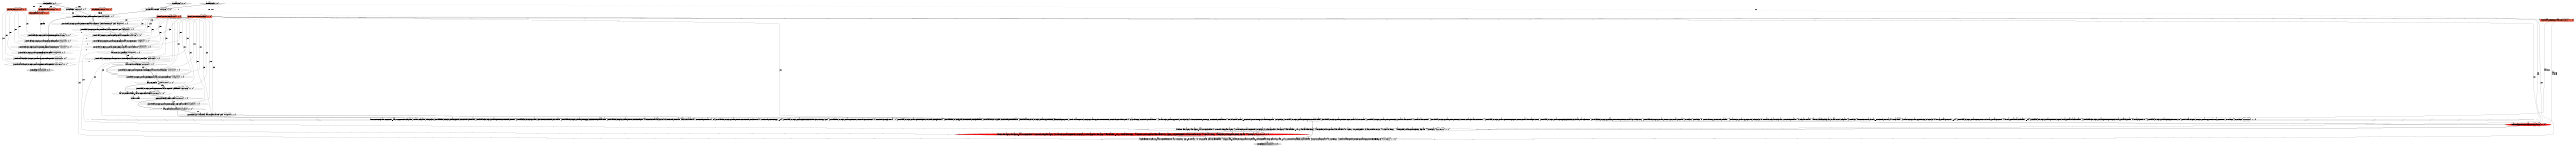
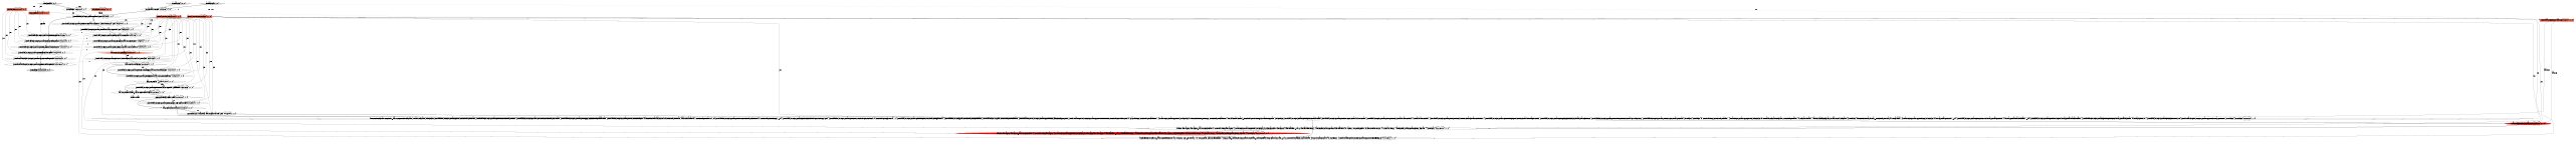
  digraph {
    node [fillcolor=white shape=ellipse style=filled]
    edge [style=solid]
    n1 [label="JSONUtils.fieldNE(json,RegistryConstants.ATTR_NAME,filter.getName())@@@6@@@['0', '0', '1']"]
    n2 [label="JSONUtils.fieldNE(json,RegistryConstants.ATTR_DESCRIPTION,filter.getDescription())@@@7@@@['0', '0', '1']"]
    n3 [label="JSONUtils.field(json,RegistryConstants.ATTR_ENABLED,filter.isEnabled())@@@8@@@['0', '0', '1']"]
    n4 [label="json.name(dataSource.getId())@@@3@@@['1', '1', '0']"]
    n5 [label="JSONUtils.fieldNE(json,RegistryConstants.ATTR_ID,objectID)@@@4@@@['1', '1', '1']"]
    n6 [label="JSONUtils.field(json,RegistryConstants.ATTR_PROVIDER,dataSource.getDriver().getProviderDescriptor().getId())@@@5@@@['1', '1', '0']"]
    n7 [label="JSONUtils.fieldNE(json,RegistryConstants.ATTR_TYPE,typeName)@@@5@@@['0', '0', '1']"]
    n8 [label="JSONUtils.field(json,RegistryConstants.ATTR_NAME,dataSource.getName())@@@7@@@['1', '1', '0']"]
    n9 [label="JSONUtils.fieldNE(json,RegistryConstants.TAG_DESCRIPTION,dataSource.getDescription())@@@8@@@['1', '1', '0']"]
    n10 [label="JSONUtils.field(json,RegistryConstants.ATTR_SAVE_PASSWORD,dataSource.isSavePassword())@@@9@@@['1', '1', '0']"]
    n11 [label="{Collection<FilterMapping> filterMappings = dataSource.getObjectFilters()if (!CommonUtils.isEmpty(filterMappings)) {json.name(RegistryConstants.TAG_FILTERS)json.beginArray()for (FilterMapping filter : filterMappings){if (filter.defaultFilter != null && !filter.defaultFilter.isEmpty()) {saveObjectFiler(json,filter.typeName,null,filter.defaultFilter)}for (Map.Entry<String,DBSObjectFilter> cf : filter.customFilters.entrySet()){if (!cf.getValue().isEmpty()) {saveObjectFiler(json,filter.typeName,cf.getKey(),cf.getValue())}}}json.endArray()}}@@@102@@@['1', '1', '0']"]
    n12 [label="{SimplePreferenceStore prefStore = dataSource.getPreferenceStore()Map<String,String> props = new TreeMap<>()for (String propName : prefStore.preferenceNames()){String propValue = prefStore.getString(propName)String defValue = prefStore.getDefaultString(propName)if (propValue != null && !CommonUtils.equalObjects(propValue,defValue)) {props.put(propName,propValue)}}if (!props.isEmpty()) {JSONUtils.serializeProperties(json,RegistryConstants.TAG_CUSTOM_PROPERTIES,props)}}@@@120@@@['1', '1', '0']"]
    n13 [fillcolor=red label="{Collection<FilterMapping> filterMappings = dataSource.getObjectFilters()if (!CommonUtils.isEmpty(filterMappings)) {json.name(RegistryConstants.TAG_FILTERS)json.beginArray()for (FilterMapping filter : filterMappings){if (filter.defaultFilter != null && !filter.defaultFilter.isEmpty()) {saveObjectFiler(json,filter.typeName,null,filter.defaultFilter)}for (Map.Entry<String,DBSObjectFilter> cf : filter.customFilters.entrySet()){if (!cf.getValue().isEmpty()) {saveObjectFiler(json,filter.typeName,cf.getKey(),cf.getValue())}}}json.endArray()}}@@@112@@@['1', '0', '0']"]
-   n14 [fillcolor=lightgray label="json.endObject()@@@134@@@['1', '1', '0']"]
    n15 [label="JSONUtils.field(json,RegistryConstants.ATTR_DRIVER,dataSource.getDriver().getId())@@@6@@@['1', '1', '0']"]
    n16 [fillcolor=red label="serializeModifyPermissions(json,dataSource)@@@101@@@['0', '1', '0']"]
    n17 [label="JSONUtils.serializeStringList(json,RegistryConstants.TAG_INCLUDE,filter.getInclude())@@@9@@@['0', '0', '1']"]
    n18 [label="JSONUtils.serializeStringList(json,RegistryConstants.TAG_EXCLUDE,filter.getExclude())@@@10@@@['0', '0', '1']"]
    n19 [fillcolor=lightgray label="json.endObject()@@@11@@@['0', '0', '1']"]
    n20 [fillcolor=lightgray label="saveObjectFiler['0', '0', '1']" shape=diamond]
-   n21 [fillcolor=tomato label="DBSObjectFilter filter@@@2@@@['0', '0', '1']" shape=box]
    n22 [fillcolor=tomato label="JsonWriter json@@@2@@@['0', '0', '1']" shape=box]
    n23 [fillcolor=tomato label="String typeName@@@2@@@['0', '0', '1']" shape=box]
    n24 [fillcolor=tomato label="String objectID@@@2@@@['0', '0', '1']" shape=box]
    n25 [label="json.beginObject()@@@3@@@['0', '0', '1']"]
    n26 [label="final String lockPasswordHash = dataSource.getLockPasswordHash()@@@20@@@['1', '1', '0']"]
    n27 [label="JSONUtils.field(json,RegistryConstants.ATTR_LOCK_PASSWORD,lockPasswordHash)@@@22@@@['1', '1', '0']"]
    n28 [label="!CommonUtils.isEmpty(lockPasswordHash)@@@21@@@['1', '1', '0']" shape=diamond]
    n29 [label="dataSource.hasSharedVirtualModel()@@@24@@@['1', '1', '0']" shape=diamond]
    n30 [label="dataSource.getFolder() != null@@@17@@@['1', '1', '0']" shape=diamond]
    n31 [label="JSONUtils.field(json,RegistryConstants.ATTR_FOLDER,dataSource.getFolder().getFolderPath())@@@18@@@['1', '1', '0']"]
-   n32 [label="dataSource.isShowSystemObjects()@@@10@@@['1', '1', '0']" shape=diamond]
+   n32 [fillcolor=tomato label="dataSource.isShowSystemObjects()@@@10@@@['1', '1', '0']" shape=diamond]
    n33 [label="JSONUtils.field(json,RegistryConstants.ATTR_SHOW_SYSTEM_OBJECTS,dataSource.isShowSystemObjects())@@@11@@@['1', '1', '0']"]
    n34 [label="{DBPConnectionConfiguration connectionInfo = dataSource.getConnectionConfiguration()json.name(\"configuration\")json.beginObject()JSONUtils.fieldNE(json,RegistryConstants.ATTR_HOST,connectionInfo.getHostName())JSONUtils.fieldNE(json,RegistryConstants.ATTR_PORT,connectionInfo.getHostPort())JSONUtils.fieldNE(json,RegistryConstants.ATTR_SERVER,connectionInfo.getServerName())JSONUtils.fieldNE(json,RegistryConstants.ATTR_DATABASE,connectionInfo.getDatabaseName())JSONUtils.fieldNE(json,RegistryConstants.ATTR_URL,connectionInfo.getUrl())saveSecuredCredentials(dataSource,null,null,connectionInfo.getUserName(),dataSource.isSavePassword()? connectionInfo.getUserPassword(): null)JSONUtils.fieldNE(json,RegistryConstants.ATTR_HOME,connectionInfo.getClientHomeId())if (connectionInfo.getConnectionType() != null) {JSONUtils.field(json,RegistryConstants.ATTR_TYPE,connectionInfo.getConnectionType().getId())}JSONUtils.fieldNE(json,RegistryConstants.ATTR_COLOR,connectionInfo.getConnectionColor())if (connectionInfo.getKeepAliveInterval() > 0) {JSONUtils.field(json,RegistryConstants.ATTR_KEEP_ALIVE,connectionInfo.getKeepAliveInterval())}JSONUtils.fieldNE(json,\"config-profile\",connectionInfo.getConfigProfileName())JSONUtils.fieldNE(json,\"user-profile\",connectionInfo.getUserProfileName())JSONUtils.serializeProperties(json,RegistryConstants.TAG_PROPERTIES,connectionInfo.getProperties())JSONUtils.serializeProperties(json,RegistryConstants.TAG_PROVIDER_PROPERTIES,connectionInfo.getProviderProperties())if (!ArrayUtils.isEmpty(connectionInfo.getDeclaredEvents())) {json.name(RegistryConstants.TAG_EVENTS)json.beginObject()for (DBPConnectionEventType eventType : connectionInfo.getDeclaredEvents()){DBRShellCommand command = connectionInfo.getEvent(eventType)json.name(eventType.name())json.beginObject()JSONUtils.field(json,RegistryConstants.ATTR_ENABLED,command.isEnabled())JSONUtils.field(json,RegistryConstants.ATTR_SHOW_PANEL,command.isShowProcessPanel())JSONUtils.field(json,RegistryConstants.ATTR_WAIT_PROCESS,command.isWaitProcessFinish())if (command.isWaitProcessFinish()) {JSONUtils.field(json,RegistryConstants.ATTR_WAIT_PROCESS_TIMEOUT,command.getWaitProcessTimeoutMs())}JSONUtils.field(json,RegistryConstants.ATTR_TERMINATE_AT_DISCONNECT,command.isTerminateAtDisconnect())JSONUtils.field(json,RegistryConstants.ATTR_PAUSE_AFTER_EXECUTE,command.getPauseAfterExecute())JSONUtils.fieldNE(json,RegistryConstants.ATTR_WORKING_DIRECTORY,command.getWorkingDirectory())JSONUtils.fieldNE(json,RegistryConstants.ATTR_COMMAND,command.getCommand())json.endObject()}json.endObject()}if (!CommonUtils.isEmpty(connectionInfo.getHandlers())) {json.name(RegistryConstants.TAG_HANDLERS)json.beginObject()for (DBWHandlerConfiguration configuration : connectionInfo.getHandlers()){if (configuration.isEnabled()) {saveNetworkHandlerConfiguration(json,dataSource,null,configuration)}}json.endObject()}{DBPConnectionBootstrap bootstrap = connectionInfo.getBootstrap()if (bootstrap.hasData()) {json.name(RegistryConstants.TAG_BOOTSTRAP)json.beginObject()if (bootstrap.getDefaultAutoCommit() != null) {JSONUtils.field(json,RegistryConstants.ATTR_AUTOCOMMIT,bootstrap.getDefaultAutoCommit())}if (bootstrap.getDefaultTransactionIsolation() != null) {JSONUtils.field(json,RegistryConstants.ATTR_TXN_ISOLATION,bootstrap.getDefaultTransactionIsolation())}JSONUtils.fieldNE(json,RegistryConstants.ATTR_DEFAULT_OBJECT,bootstrap.getDefaultObjectName())if (bootstrap.isIgnoreErrors()) {JSONUtils.field(json,RegistryConstants.ATTR_IGNORE_ERRORS,true)}JSONUtils.serializeStringList(json,RegistryConstants.TAG_QUERY,bootstrap.getInitQueries())json.endObject()}}json.endObject()}@@@27@@@['1', '1', '0']"]
    n35 [label="JSONUtils.field(json,\"virtual-model-id\",dataSource.getVirtualModel().getId())@@@25@@@['1', '1', '0']"]
    n36 [fillcolor=tomato label="@NotNull JsonWriter json@@@2@@@['1', '0', '0']" shape=box]
    n37 [label="JSONUtils.field(json,RegistryConstants.ATTR_READ_ONLY,dataSource.isConnectionReadOnly())@@@16@@@['1', '1', '0']"]
    n38 [label="JSONUtils.field(json,RegistryConstants.ATTR_SHOW_UTIL_OBJECTS,dataSource.isShowUtilityObjects())@@@14@@@['1', '1', '0']"]
    n39 [label="dataSource.isShowUtilityObjects()@@@13@@@['1', '1', '0']" shape=diamond]
    n40 [fillcolor=lightgray label="saveDataSource['1', '0', '0']" shape=diamond]
    n41 [fillcolor=tomato label="@NotNull DataSourceDescriptor dataSource@@@2@@@['1', '1', '0']" shape=box]
    n42 [fillcolor=tomato label="@NotNull JsonWriter json@@@2@@@['0', '1', '0']" shape=box]
    n43 [fillcolor=lightgray label="saveDataSource['0', '1', '0']" shape=diamond]
    n1 -> n2 [style=bold]
    n2 -> n3 [style=bold]
    n3 -> n17 [style=bold]
    n4 -> n5 [style=bold]
    n5 -> n6 [style=bold]
    n5 -> n7 [style=bold]
    n6 -> n5 [label=0 style=dashed]
    n6 -> n15 [style=bold]
    n7 -> n1 [style=bold]
    n8 -> n1 [label=0 style=dashed]
    n8 -> n9 [style=bold]
    n9 -> n2 [label=0 style=dashed]
    n9 -> n10 [style=bold]
    n10 -> n3 [label=0 style=dashed]
    n10 -> n32 [style=bold]
    n11 -> n12 [style=bold]
    n11 -> n13 [style=bold]
-   n12 -> n14 [style=bold]
    n13 -> n12 [style=bold]
    n15 -> n7 [label=0 style=dashed]
    n15 -> n8 [style=bold]
    n16 -> n11 [style=bold]
    n17 -> n18 [style=bold]
    n18 -> n19 [style=bold]
-   n20 -> n21 [label=true style=dotted]
    n20 -> n22 [label=true style=dotted]
    n20 -> n23 [label=json style=dotted]
    n20 -> n24 [label=true style=dotted]
    n20 -> n25 [style=bold]
    n22 -> n1 [label=json]
    n22 -> n2 [label=json]
    n22 -> n3 [label=json]
    n22 -> n5 [label=json]
    n22 -> n7 [label=json]
    n22 -> n17 [label=json]
    n22 -> n18 [label=json]
    n23 -> n7 [label=typeName]
    n24 -> n5 [label=objectID]
    n25 -> n5 [style=bold]
    n26 -> n27 [label=lockPasswordHash]
    n26 -> n28 [style=bold]
    n27 -> n29 [style=bold]
    n28 -> n27 [style=bold]
    n28 -> n27 [label=true style=dotted]
    n28 -> n29 [style=bold]
    n29 -> n34 [style=bold]
    n29 -> n35 [label=true style=dotted]
    n29 -> n35 [style=bold]
    n30 -> n26 [style=bold]
    n30 -> n31 [label=true style=dotted]
    n30 -> n31 [style=bold]
    n31 -> n26 [style=bold]
    n32 -> n33 [style=bold]
    n32 -> n33 [label=true style=dotted]
    n33 -> n18 [label=0 style=dashed]
    n33 -> n39 [style=bold]
    n34 -> n11 [style=bold]
    n34 -> n16 [style=bold]
    n35 -> n34 [style=bold]
    n36 -> n6 [label=json]
    n36 -> n8 [label=json]
    n36 -> n9 [label=json]
    n36 -> n10 [label=json]
    n36 -> n11 [label=json]
    n36 -> n12 [label=json]
    n36 -> n13 [label=json]
    n36 -> n15 [label=json]
    n36 -> n27 [label=json]
    n36 -> n31 [label=json]
    n36 -> n33 [label=json]
    n36 -> n34 [label=json]
    n36 -> n35 [label=json]
    n36 -> n37 [label=json]
    n36 -> n38 [label=json]
    n37 -> n30 [style=bold]
    n38 -> n37 [style=bold]
    n39 -> n37 [style=bold]
    n39 -> n38 [style=bold]
    n39 -> n38 [label=true style=dotted]
    n40 -> n4 [style=bold]
    n40 -> n36 [label=0 style=dotted]
    n40 -> n41 [label=true style=dotted]
    n41 -> n16 [label=dataSource]
    n41 -> n34 [label=dataSource]
    n42 -> n6 [label=json]
    n42 -> n8 [label=json]
    n42 -> n9 [label=json]
    n42 -> n10 [label=json]
    n42 -> n11 [label=json]
    n42 -> n12 [label=json]
    n42 -> n15 [label=json]
    n42 -> n16 [label=json]
    n42 -> n27 [label=json]
    n42 -> n31 [label=json]
    n42 -> n33 [label=json]
    n42 -> n34 [label=json]
    n42 -> n35 [label=json]
    n42 -> n37 [label=json]
    n42 -> n38 [label=json]
    n43 -> n4 [style=bold]
    n43 -> n41 [label=true style=dotted]
    n43 -> n42 [label=true style=dotted]
  }
